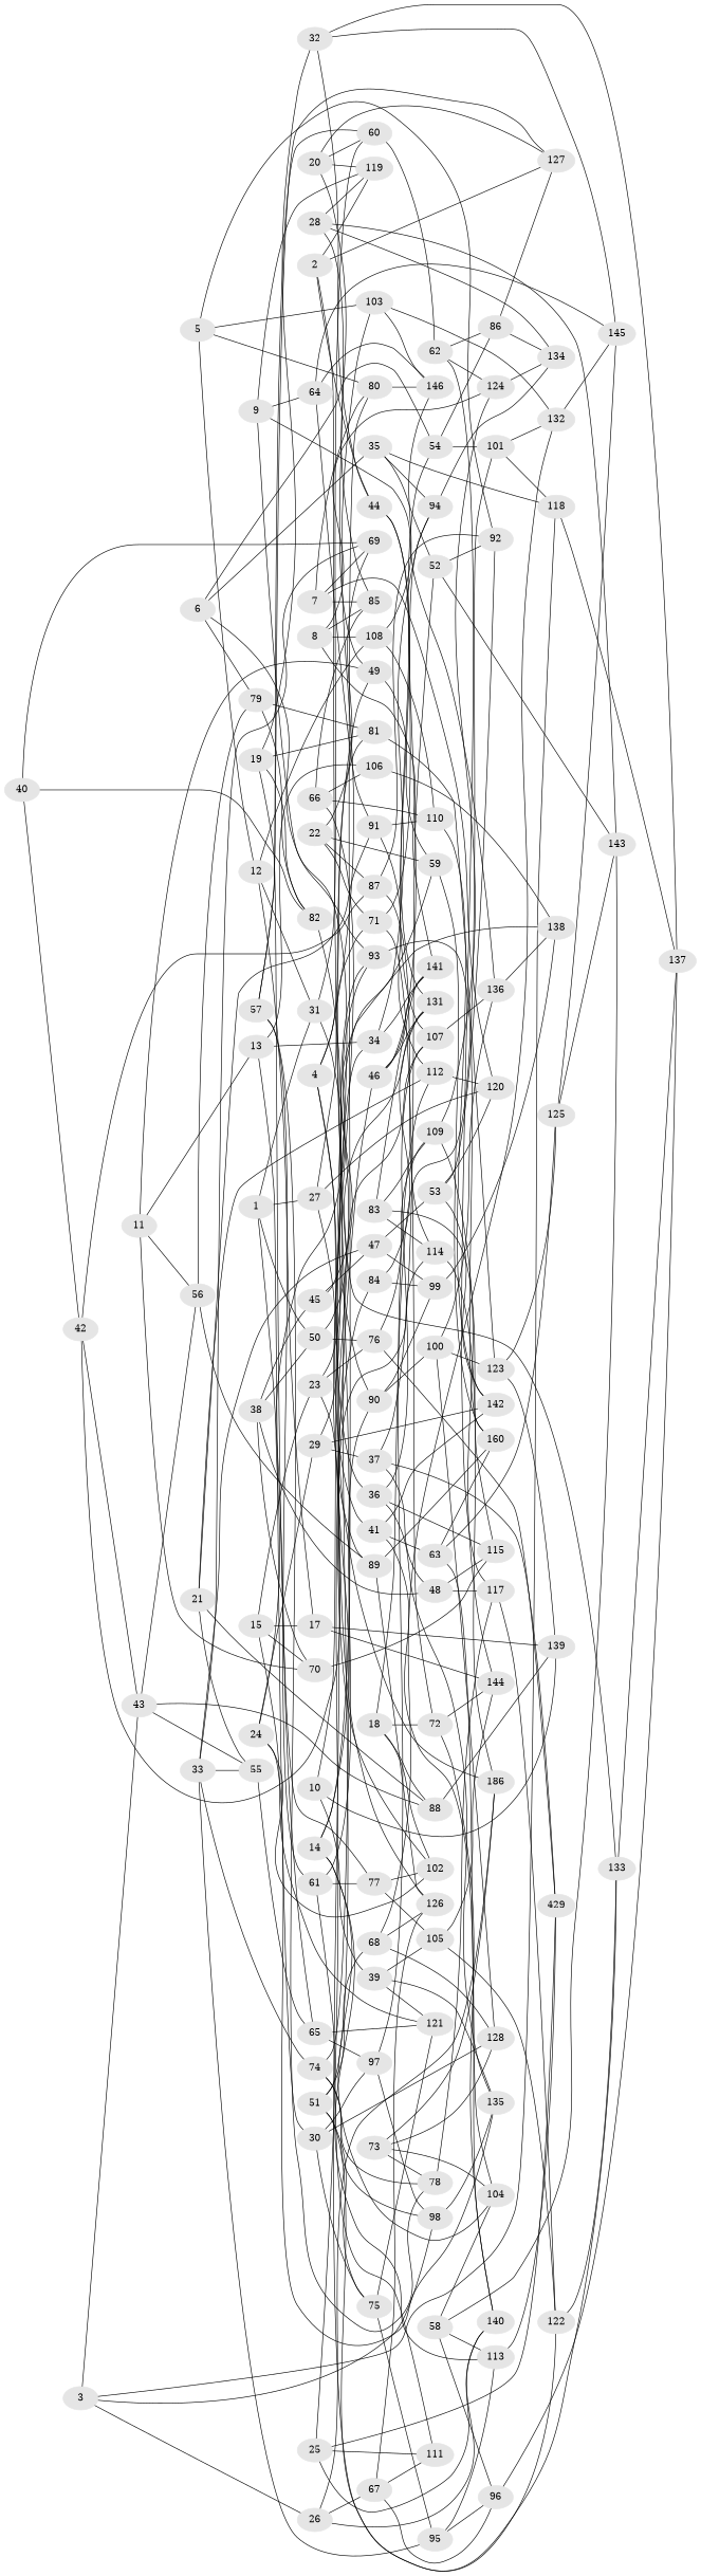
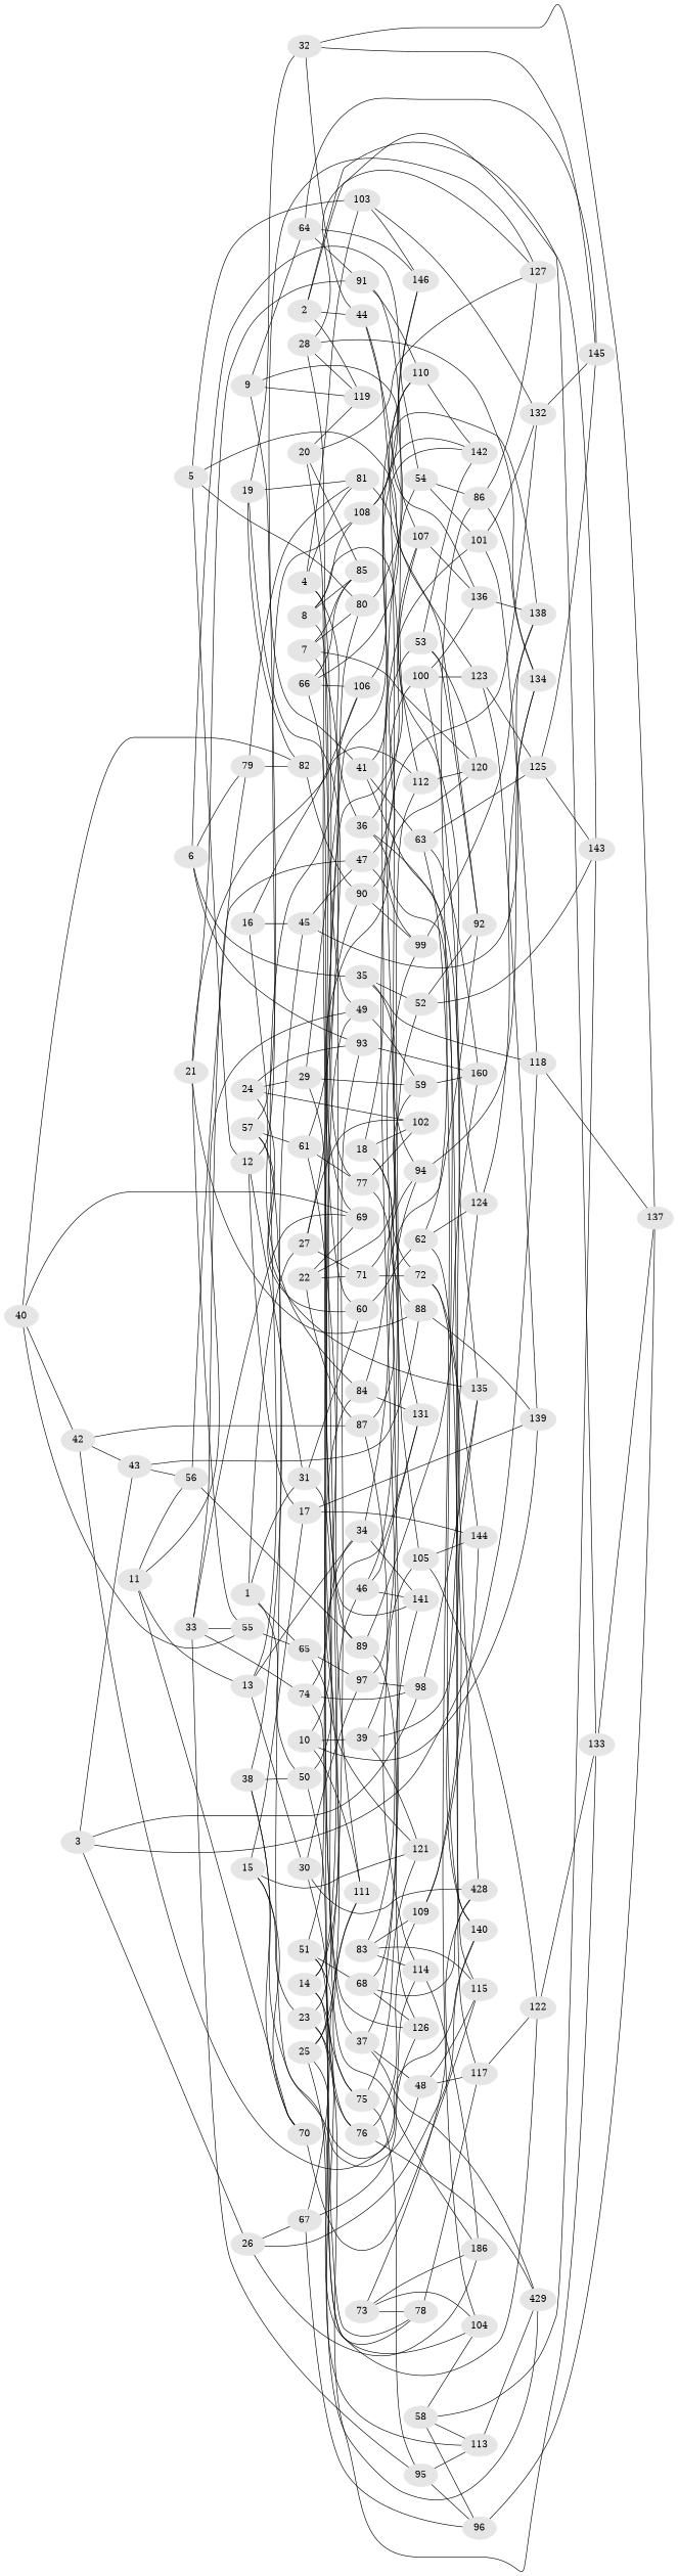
  graph {
    rankdir=LR
    node [color=gray90 style=filled]
    1
    27
    31
    50
    65
    120
    102
    71
    60
    n10 [label=186]
    76
    131
    121
    97
    2
    44
    119
    127
    133
    107
    137
    3
    26
    43
    98
    118
    140
    67
    56
    88
    135
    4
    36
    81
    103
    126
    115
    123
    146
    132
    5
    12
    80
    92
    108
    17
    6
    35
    54
    79
    93
    94
    52
    101
    86
    82
    n57 [label=160]
    7
    69
    85
    8
    124
    141
    110
    134
    9
    41
    64
    136
    142
    63
    91
    145
    138
    10
    34
    39
    111
    139
    105
    11
    13
    49
    70
    30
    106
    59
    89
    144
    75
-   128
+   128 [label=428]
    14
    84
    104
    113
    99
    n97 [label=429]
    15
    23
+   16
    45
    47
    74
    78
    18
    72
    19
    32
    77
    90
    20
    62
    21
    55
    112
    22
    87
    114
    109
    24
    29
    37
    25
    46
    96
    28
    143
    48
    95
    33
    53
    117
    38
    122
    40
    42
    125
    51
    68
    57
    61
    58
    100
    66
    73
    83
    1 -- 27
    1 -- 31
    1 -- 50
    1 -- 65
    27 -- 120
    27 -- 102
    27 -- 71
    31 -- 60
    31 -- n10
    50 -- 76
    50 -- 131
    65 -- 121
    65 -- 97
    71 -- 94
    71 -- 72
    60 -- 62
    76 -- n97
    76 -- 109
    97 -- 98
    97 -- 112
    2 -- 44
    2 -- 119
    2 -- 127
    2 -- 133
    44 -- 131
    44 -- 107
    133 -- 137
    107 -- 136
    3 -- 26
    3 -- 43
    3 -- 98
    3 -- 118
    26 -- n10
    26 -- 140
    26 -- 67
    43 -- 56
    43 -- 88
    98 -- 135
    118 -- 137
    67 -- 126
    67 -- 111
    67 -- 96
    56 -- 79
    56 -- 89
    88 -- 139
    4 -- 36
    4 -- 81
    4 -- 103
    4 -- 126
    36 -- 107
    36 -- 135
    36 -- 115
    81 -- 123
    103 -- 146
    103 -- 132
    123 -- 139
    123 -- 125
    132 -- 145
    5 -- 103
    5 -- 12
    5 -- 80
    5 -- 92
    12 -- 31
    12 -- 108
    12 -- 17
    80 -- 146
    108 -- 146
    108 -- 110
    17 -- 139
    17 -- 144
    6 -- 35
    6 -- 54
    6 -- 79
    6 -- 93
    35 -- 118
    35 -- 94
    35 -- 52
    54 -- 101
    54 -- 86
    79 -- 81
    79 -- 82
    93 -- n57
    94 -- 134
    52 -- 92
    52 -- 143
    101 -- 118
    101 -- 132
    86 -- 127
    86 -- 134
    82 -- 90
    7 -- 120
    7 -- 80
    7 -- 69
    7 -- 85
    8 -- 108
    8 -- 85
    8 -- 124
    8 -- 141
    124 -- 134
    110 -- 142
    9 -- 119
    9 -- 41
    9 -- 64
    9 -- 136
    41 -- 140
    41 -- 142
    41 -- 63
    64 -- 146
    64 -- 91
    64 -- 145
    136 -- 138
    63 -- n57
    63 -- 104
    63 -- 125
    91 -- 110
    91 -- 112
    10 -- 34
    10 -- 39
+   10 -- 111
    10 -- 139
    34 -- 94
    34 -- 141
    39 -- 121
    39 -- 135
    39 -- 105
    105 -- 144
    105 -- 122
    11 -- 56
    11 -- 13
    11 -- 49
    11 -- 70
    13 -- 34
    13 -- 30
    13 -- 106
    49 -- 59
    70 -- 115
    30 -- 97
    30 -- 75
    30 -- 128
    106 -- 138
    59 -- n57
    89 -- 126
    89 -- n57
    75 -- 121
    75 -- 95
    14 -- 49
    14 -- 84
    14 -- 104
    14 -- 113
    84 -- 131
    84 -- 99
    113 -- n97
    99 -- 138
    15 -- 121
    15 -- 17
    15 -- 70
    15 -- 23
    23 -- 76
    23 -- 133
    23 -- 93
+   16 -- 106
+   16 -- 84
+   16 -- 45
    45 -- 138
    45 -- 47
    47 -- 99
    47 -- 53
    74 -- 98
    74 -- 80
    74 -- 78
    78 -- 117
    18 -- 102
    18 -- 88
    18 -- 101
    18 -- 72
    72 -- 140
    72 -- 144
    19 -- 81
    19 -- 82
    19 -- 32
    19 -- 77
    32 -- 44
    32 -- 137
    32 -- 145
    77 -- 102
    77 -- 105
    90 -- 99
    90 -- 100
    20 -- 60
    20 -- 119
    20 -- 127
    20 -- 85
    62 -- 86
    62 -- 124
    62 -- 117
    21 -- 88
    21 -- 91
    21 -- 55
    21 -- 112
    55 -- 65
    112 -- 120
    22 -- 71
    22 -- 69
    22 -- 59
    22 -- 87
    87 -- 92
    87 -- 114
    114 -- n10
    109 -- 124
    109 -- 144
    24 -- 102
    24 -- 135
    24 -- 93
    24 -- 29
    29 -- 142
    29 -- 59
    29 -- 37
    37 -- 52
    37 -- n97
    37 -- 48
    25 -- 140
    25 -- 111
    25 -- n97
    25 -- 46
    46 -- 131
    46 -- 54
    46 -- 141
    96 -- 137
    28 -- 119
    28 -- 134
    28 -- 49
    28 -- 143
    48 -- 115
    48 -- 117
    95 -- 113
    95 -- 96
    33 -- 69
    33 -- 47
    33 -- 74
    33 -- 55
    33 -- 95
    53 -- 120
    53 -- 92
    53 -- 142
    117 -- 122
    38 -- 50
    38 -- 70
    38 -- 45
    38 -- 48
    122 -- 133
    40 -- 82
    40 -- 69
-   43 -- 55
+   40 -- 55
    40 -- 42
    42 -- 43
    42 -- 87
    42 -- 114
    125 -- 145
    125 -- 143
    51 -- 107
    51 -- 75
    51 -- 122
    51 -- 68
    68 -- 126
    68 -- 132
    68 -- 128
    57 -- 60
    57 -- 127
    57 -- 78
    57 -- 61
    61 -- 111
    61 -- 77
    61 -- 90
    58 -- 104
    58 -- 113
    58 -- 96
    58 -- 143
    100 -- 123
    100 -- 136
    100 -- 128
    66 -- 85
    66 -- 110
    66 -- 106
    66 -- 89
    73 -- n10
    73 -- 128
    73 -- 104
    73 -- 78
    83 -- 115
    83 -- 141
    83 -- 114
    83 -- 109
  }
